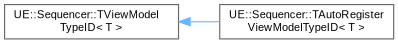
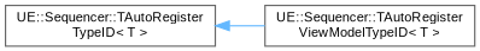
  digraph {
    rankdir=LR
    fontname="Liberation Sans"
    node [color=grey40 fillcolor=white fontname="Liberation Sans" fontsize=10 shape=box style=filled]
-   n1 [height=0.2 label="UE::Sequencer::TViewModel\lTypeID\< T \>" width=0.4]
+   n1 [height=0.2 label="UE::Sequencer::TAutoRegister\lTypeID\< T \>" width=0.4]
    n2 [height=0.2 label="UE::Sequencer::TAutoRegister\lViewModelTypeID\< T \>" width=0.4]
    n1 -> n2 [color=steelblue1 dir=back fontname="Liberation Sans" fontsize=10 labelfontname=Helvetica labelfontsize=10 style=solid]
  }
